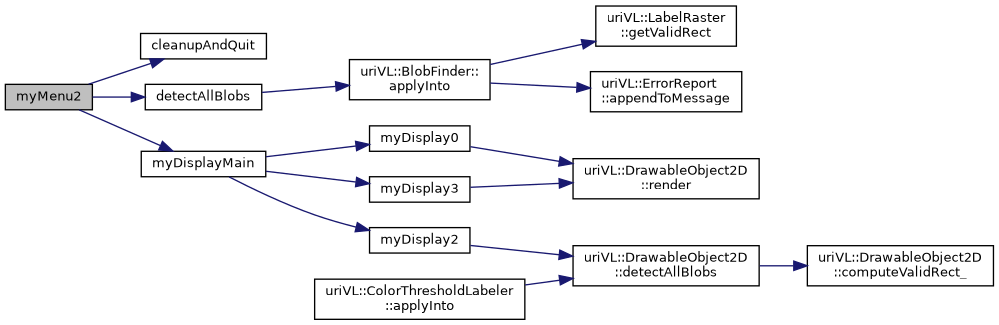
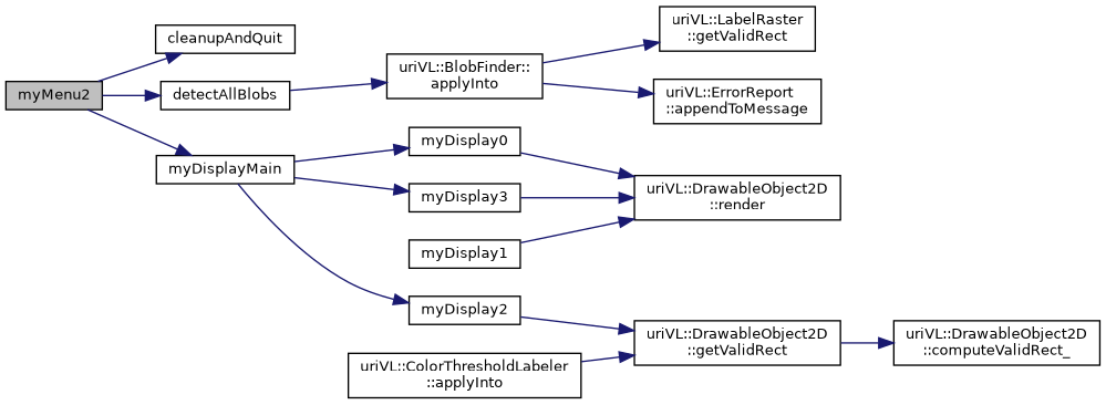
  digraph {
    rankdir=LR
    node [color=black fillcolor=white fontname=Helvetica fontsize=10 shape=record style=filled]
    edge [color=midnightblue fontname=Helvetica fontsize=10 labelfontname=Helvetica labelfontsize=10 style=solid]
    n1 [fillcolor=grey75 fontcolor=black height=0.2 label=myMenu2 width=0.4]
    n2 [height=0.2 label=cleanupAndQuit width=0.4]
    n3 [height=0.2 label=detectAllBlobs width=0.4]
    n4 [height=0.2 label=myDisplayMain width=0.4]
    n5 [height=0.2 label="uriVL::BlobFinder::\lapplyInto" width=0.4]
    n6 [height=0.2 label=myDisplay0 width=0.4]
    n7 [height=0.2 label=myDisplay2 width=0.4]
    n8 [height=0.2 label=myDisplay3 width=0.4]
    n9 [height=0.2 label="uriVL::ColorThresholdLabeler\l::applyInto" width=0.4]
-   n10 [height=0.2 label="uriVL::DrawableObject2D\l::detectAllBlobs" width=0.4]
+   n10 [height=0.2 label="uriVL::DrawableObject2D\l::getValidRect" width=0.4]
    n11 [height=0.2 label="uriVL::LabelRaster\l::getValidRect" width=0.4]
    n12 [height=0.2 label="uriVL::ErrorReport\l::appendToMessage" width=0.4]
    n13 [height=0.2 label="uriVL::DrawableObject2D\l::computeValidRect_" width=0.4]
    n14 [height=0.2 label="uriVL::DrawableObject2D\l::render" width=0.4]
+   n15 [height=0.2 label=myDisplay1 width=0.4]
    n1 -> n2
    n1 -> n3
    n1 -> n4
    n3 -> n5
    n4 -> n6
    n4 -> n7
    n4 -> n8
    n5 -> n11
    n5 -> n12
    n6 -> n14
    n7 -> n10
    n8 -> n14
    n9 -> n10
    n10 -> n13
+   n15 -> n14
  }
